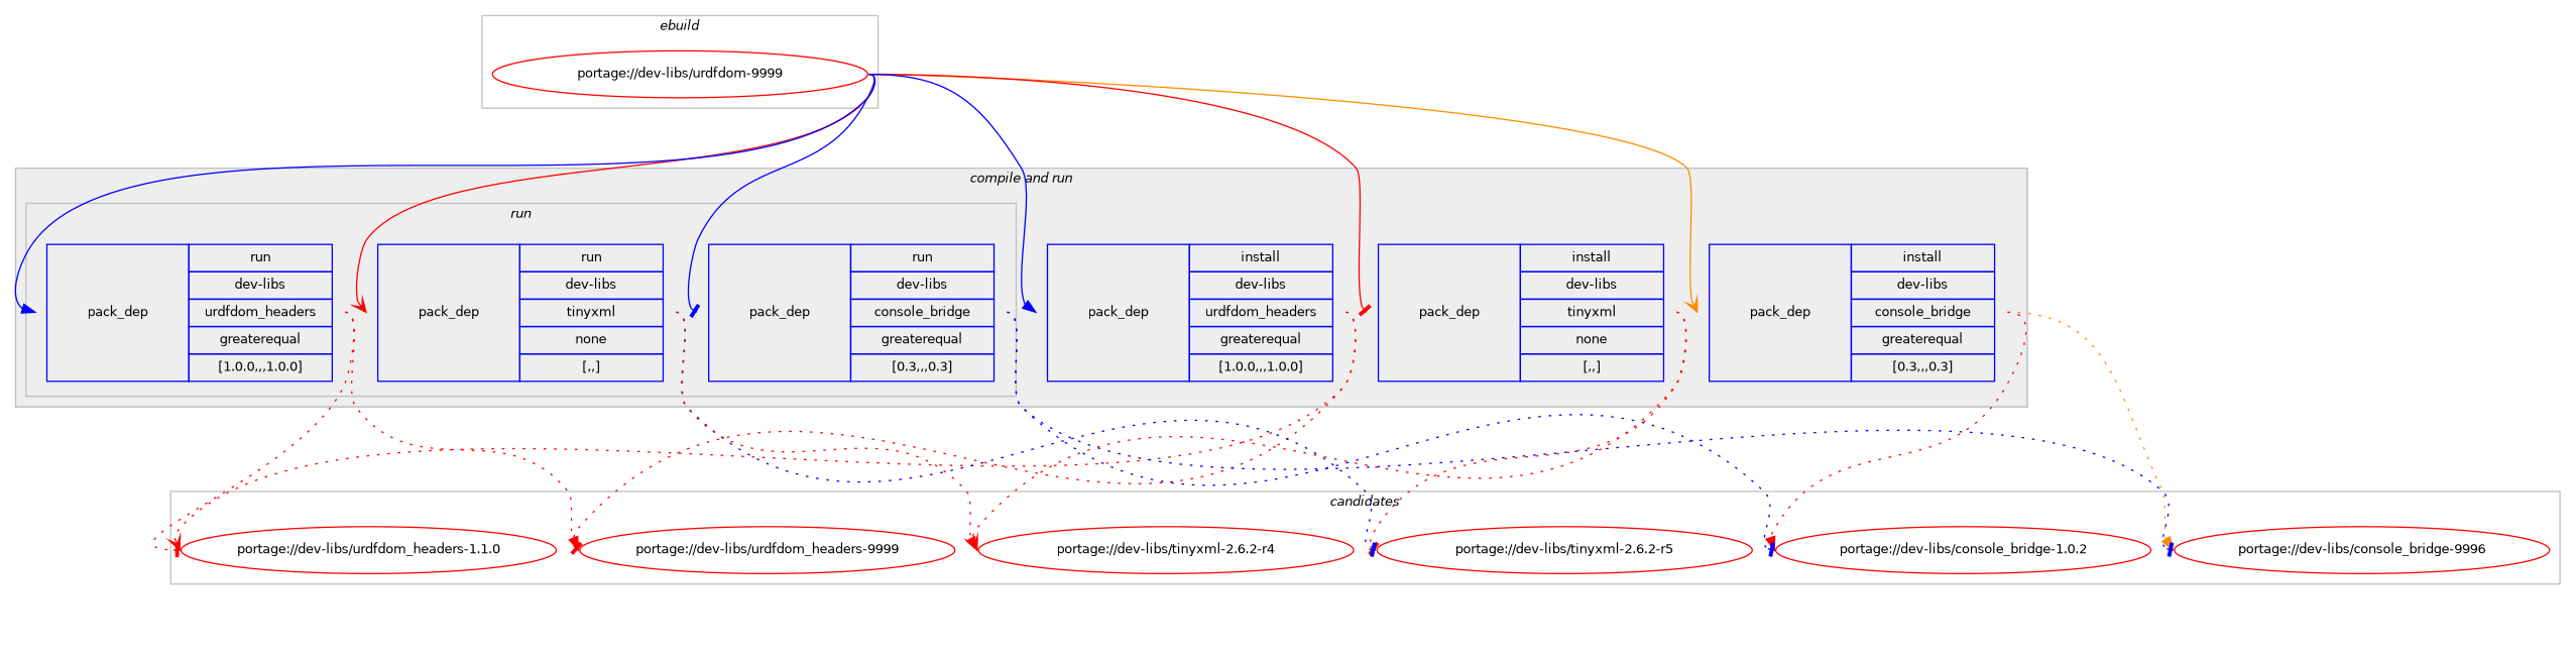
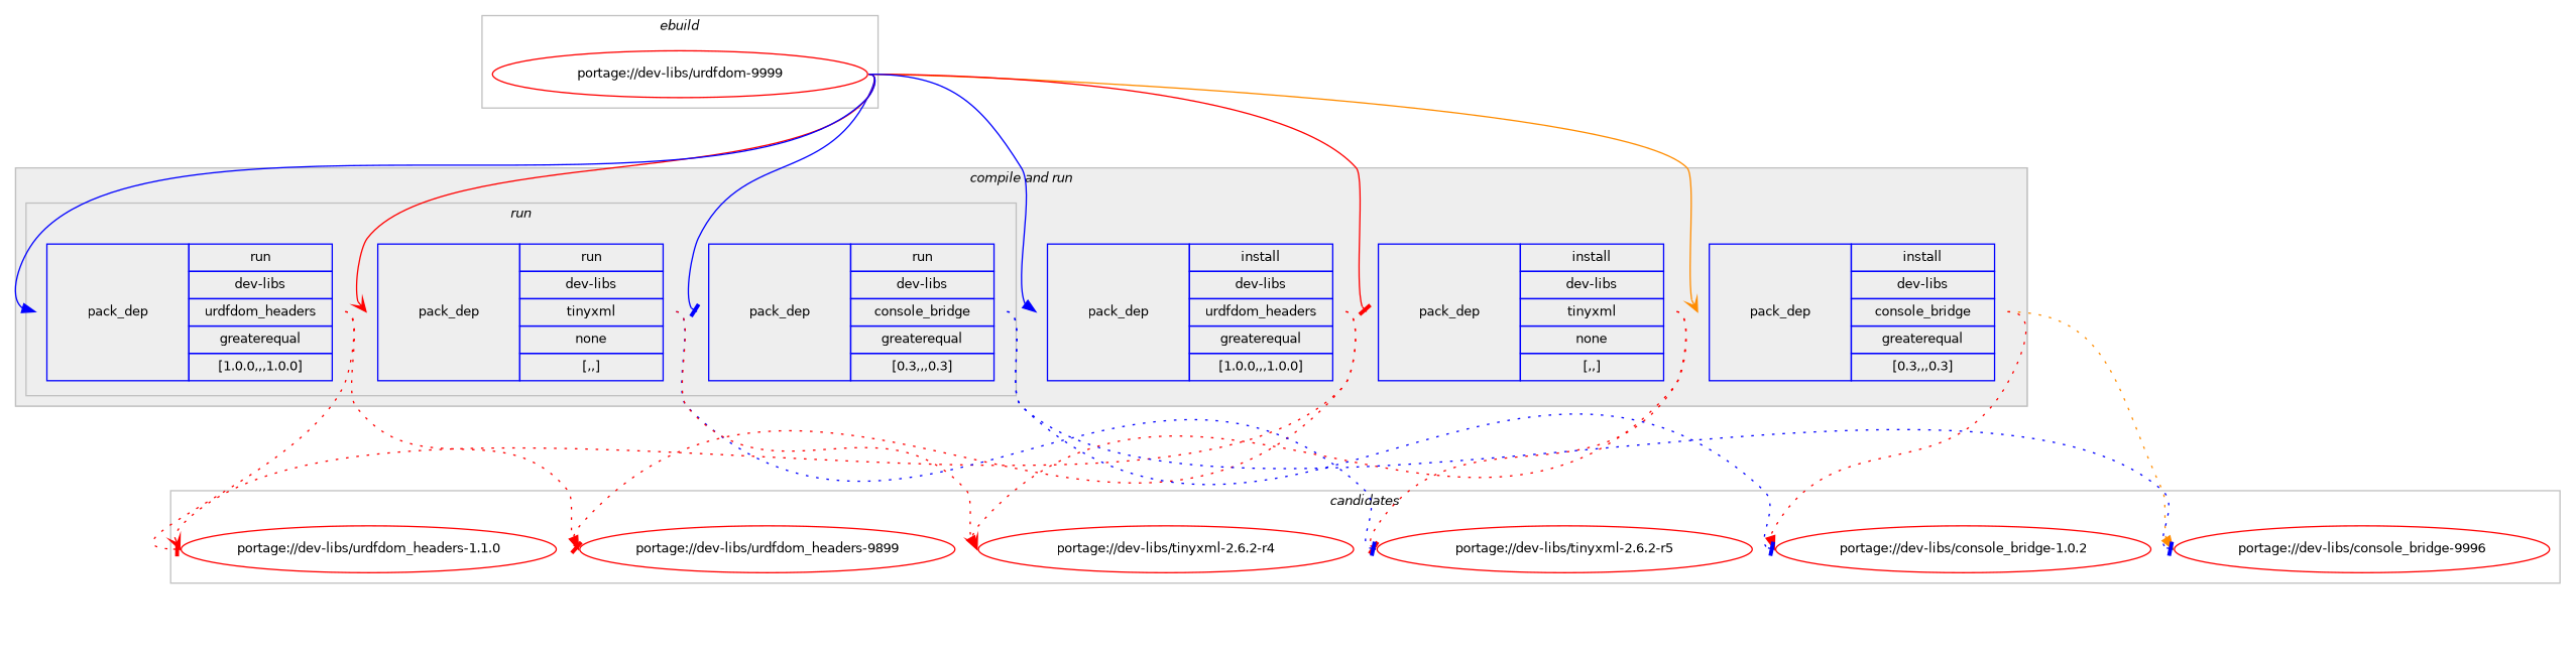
  digraph {
    compound=true
    concentrate=true
    fontname=Helvetica
    fontsize=10
    newrank=true
    rankdir=TB
    ranksep=1.5
    node [color=red fontname=Helvetica fontsize=10]
    edge [arrowhead=tee color=red headport=w style=dotted tailport=e weight=100]
    n1 [label="portage://dev-libs/urdfdom-9999" width=4]
    n2 [color=blue label=<<TABLE BORDER="0" CELLBORDER="1" CELLSPACING="0" CELLPADDING="4" WIDTH="220"><TR><TD ROWSPAN="6" CELLPADDING="30">pack_dep</TD></TR><TR><TD WIDTH="110">install</TD></TR><TR><TD>dev-libs</TD></TR><TR><TD>console_bridge</TD></TR><TR><TD>greaterequal</TD></TR><TR><TD>[0.3,,,0.3]</TD></TR></TABLE>> shape=none]
    n3 [color=blue label=<<TABLE BORDER="0" CELLBORDER="1" CELLSPACING="0" CELLPADDING="4" WIDTH="220"><TR><TD ROWSPAN="6" CELLPADDING="30">pack_dep</TD></TR><TR><TD WIDTH="110">install</TD></TR><TR><TD>dev-libs</TD></TR><TR><TD>tinyxml</TD></TR><TR><TD>none</TD></TR><TR><TD>[,,]</TD></TR></TABLE>> shape=none]
    n4 [color=blue label=<<TABLE BORDER="0" CELLBORDER="1" CELLSPACING="0" CELLPADDING="4" WIDTH="220"><TR><TD ROWSPAN="6" CELLPADDING="30">pack_dep</TD></TR><TR><TD WIDTH="110">install</TD></TR><TR><TD>dev-libs</TD></TR><TR><TD>urdfdom_headers</TD></TR><TR><TD>greaterequal</TD></TR><TR><TD>[1.0.0,,,1.0.0]</TD></TR></TABLE>> shape=none]
    n5 [color=blue label=<<TABLE BORDER="0" CELLBORDER="1" CELLSPACING="0" CELLPADDING="4" WIDTH="220"><TR><TD ROWSPAN="6" CELLPADDING="30">pack_dep</TD></TR><TR><TD WIDTH="110">run</TD></TR><TR><TD>dev-libs</TD></TR><TR><TD>console_bridge</TD></TR><TR><TD>greaterequal</TD></TR><TR><TD>[0.3,,,0.3]</TD></TR></TABLE>> shape=none]
    n6 [color=blue label=<<TABLE BORDER="0" CELLBORDER="1" CELLSPACING="0" CELLPADDING="4" WIDTH="220"><TR><TD ROWSPAN="6" CELLPADDING="30">pack_dep</TD></TR><TR><TD WIDTH="110">run</TD></TR><TR><TD>dev-libs</TD></TR><TR><TD>tinyxml</TD></TR><TR><TD>none</TD></TR><TR><TD>[,,]</TD></TR></TABLE>> shape=none]
    n7 [color=blue label=<<TABLE BORDER="0" CELLBORDER="1" CELLSPACING="0" CELLPADDING="4" WIDTH="220"><TR><TD ROWSPAN="6" CELLPADDING="30">pack_dep</TD></TR><TR><TD WIDTH="110">run</TD></TR><TR><TD>dev-libs</TD></TR><TR><TD>urdfdom_headers</TD></TR><TR><TD>greaterequal</TD></TR><TR><TD>[1.0.0,,,1.0.0]</TD></TR></TABLE>> shape=none]
    n8 [label="portage://dev-libs/console_bridge-9996" width=4]
    n9 [label="portage://dev-libs/console_bridge-1.0.2" width=4]
    n10 [label="portage://dev-libs/tinyxml-2.6.2-r5" width=4]
    n11 [label="portage://dev-libs/tinyxml-2.6.2-r4" width=4]
-   n12 [label="portage://dev-libs/urdfdom_headers-9999" width=4]
+   n12 [label="portage://dev-libs/urdfdom_headers-9899" width=4]
    n13 [label="portage://dev-libs/urdfdom_headers-1.1.0" width=4]
    subgraph cluster_1 {
      color=gray
      label=<<i>ebuild</i>>
      n1
    }
    subgraph cluster_2 {
      color=gray
      label=<<i>dependencies</i>>
      subgraph cluster_3 {
        color=gray
        fillcolor="#eeeeee"
        label=<<i>compile</i>>
        style=filled
        subgraph sub_4 {
          color=gray
          fillcolor="#eeeeee"
          label=<<i>compile</i>>
          style=filled
          n2
        }
        subgraph sub_5 {
          color=gray
          fillcolor="#eeeeee"
          label=<<i>compile</i>>
          style=filled
          n3
        }
        subgraph sub_6 {
          color=gray
          fillcolor="#eeeeee"
          label=<<i>compile</i>>
          style=filled
          n4
        }
      }
      subgraph cluster_7 {
        color=gray
        fillcolor="#eeeeee"
        label=<<i>compile and run</i>>
        style=filled
      }
      subgraph cluster_8 {
        color=gray
        fillcolor="#eeeeee"
        label=<<i>run</i>>
        style=filled
        subgraph sub_9 {
          color=gray
          fillcolor="#eeeeee"
          label=<<i>run</i>>
          style=filled
          n5
        }
        subgraph sub_10 {
          color=gray
          fillcolor="#eeeeee"
          label=<<i>run</i>>
          style=filled
          n6
        }
        subgraph sub_11 {
          color=gray
          fillcolor="#eeeeee"
          label=<<i>run</i>>
          style=filled
          n7
        }
      }
    }
    subgraph cluster_12 {
      color=gray
      label=<<i>candidates</i>>
      rank=same
      subgraph sub_13 {
        color=black
        label=<<i>candidates</i>>
        nodesep=1
        rank=same
        n8
        n9
      }
      subgraph sub_14 {
        color=black
        label=<<i>candidates</i>>
        nodesep=1
        rank=same
        n10
        n11
      }
      subgraph sub_15 {
        color=black
        label=<<i>candidates</i>>
        nodesep=1
        rank=same
        n12
        n13
      }
      subgraph sub_16 {
        color=black
        label=<<i>candidates</i>>
        nodesep=1
        rank=same
        n8
        n9
      }
      subgraph sub_17 {
        color=black
        label=<<i>candidates</i>>
        nodesep=1
        rank=same
        n10
        n11
      }
      subgraph sub_18 {
        color=black
        label=<<i>candidates</i>>
        nodesep=1
        rank=same
        n12
        n13
      }
    }
    n1 -> n2 [arrowhead=vee color=darkorange style=solid weight=20]
    n1 -> n3 [style=solid weight=20]
    n1 -> n4 [arrowhead=normal color=blue style=solid weight=20]
    n1 -> n5 [color=blue style=solid weight=20]
    n1 -> n6 [arrowhead=vee style=solid weight=20]
    n1 -> n7 [arrowhead=normal color=blue style=solid weight=20]
    n2 -> n8 [arrowhead=normal color=darkorange]
    n2 -> n9 [arrowhead=normal]
    n3 -> n10
    n3 -> n11 [arrowhead=vee]
    n4 -> n12 [arrowhead=normal]
    n4 -> n13 [arrowhead=vee]
    n5 -> n8 [color=blue]
    n5 -> n9 [color=blue]
    n6 -> n10 [color=blue]
    n6 -> n11 [arrowhead=normal]
    n7 -> n12
    n7 -> n13
  }
